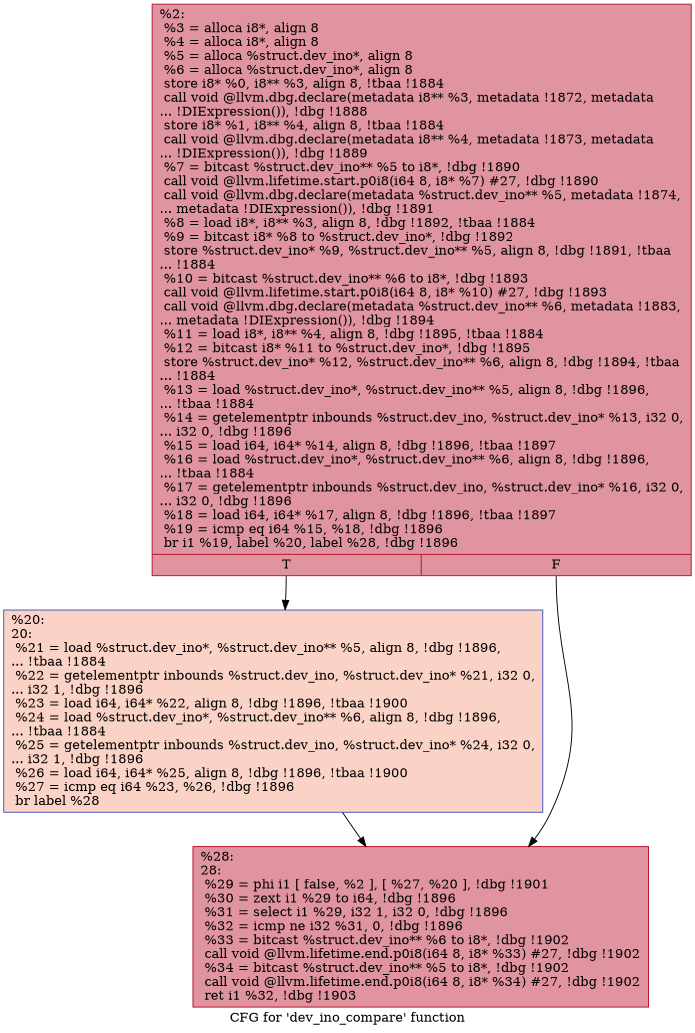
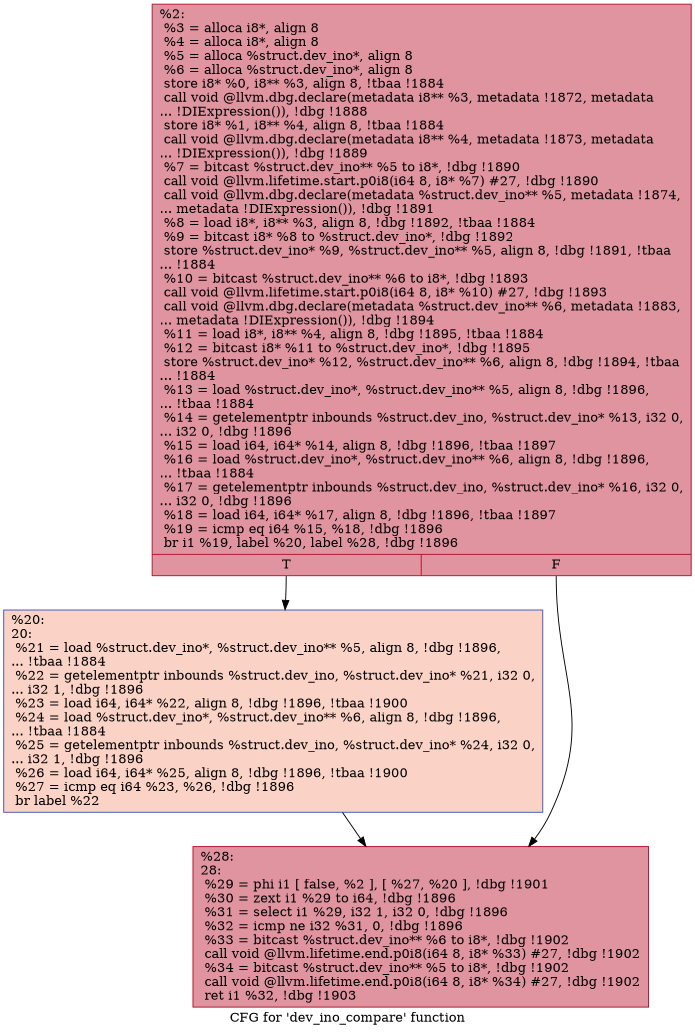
  digraph {
    label="CFG for 'dev_ino_compare' function"
    node [color="#b70d28ff" fillcolor="#b70d2870" shape=record style=filled]
    n1 [label="{%2:\l  %3 = alloca i8*, align 8\l  %4 = alloca i8*, align 8\l  %5 = alloca %struct.dev_ino*, align 8\l  %6 = alloca %struct.dev_ino*, align 8\l  store i8* %0, i8** %3, align 8, !tbaa !1884\l  call void @llvm.dbg.declare(metadata i8** %3, metadata !1872, metadata\l... !DIExpression()), !dbg !1888\l  store i8* %1, i8** %4, align 8, !tbaa !1884\l  call void @llvm.dbg.declare(metadata i8** %4, metadata !1873, metadata\l... !DIExpression()), !dbg !1889\l  %7 = bitcast %struct.dev_ino** %5 to i8*, !dbg !1890\l  call void @llvm.lifetime.start.p0i8(i64 8, i8* %7) #27, !dbg !1890\l  call void @llvm.dbg.declare(metadata %struct.dev_ino** %5, metadata !1874,\l... metadata !DIExpression()), !dbg !1891\l  %8 = load i8*, i8** %3, align 8, !dbg !1892, !tbaa !1884\l  %9 = bitcast i8* %8 to %struct.dev_ino*, !dbg !1892\l  store %struct.dev_ino* %9, %struct.dev_ino** %5, align 8, !dbg !1891, !tbaa\l... !1884\l  %10 = bitcast %struct.dev_ino** %6 to i8*, !dbg !1893\l  call void @llvm.lifetime.start.p0i8(i64 8, i8* %10) #27, !dbg !1893\l  call void @llvm.dbg.declare(metadata %struct.dev_ino** %6, metadata !1883,\l... metadata !DIExpression()), !dbg !1894\l  %11 = load i8*, i8** %4, align 8, !dbg !1895, !tbaa !1884\l  %12 = bitcast i8* %11 to %struct.dev_ino*, !dbg !1895\l  store %struct.dev_ino* %12, %struct.dev_ino** %6, align 8, !dbg !1894, !tbaa\l... !1884\l  %13 = load %struct.dev_ino*, %struct.dev_ino** %5, align 8, !dbg !1896,\l... !tbaa !1884\l  %14 = getelementptr inbounds %struct.dev_ino, %struct.dev_ino* %13, i32 0,\l... i32 0, !dbg !1896\l  %15 = load i64, i64* %14, align 8, !dbg !1896, !tbaa !1897\l  %16 = load %struct.dev_ino*, %struct.dev_ino** %6, align 8, !dbg !1896,\l... !tbaa !1884\l  %17 = getelementptr inbounds %struct.dev_ino, %struct.dev_ino* %16, i32 0,\l... i32 0, !dbg !1896\l  %18 = load i64, i64* %17, align 8, !dbg !1896, !tbaa !1897\l  %19 = icmp eq i64 %15, %18, !dbg !1896\l  br i1 %19, label %20, label %28, !dbg !1896\l|{<s0>T|<s1>F}}"]
-   n2 [color="#3d50c3ff" fillcolor="#f59c7d70" label="{%20:\l20:                                               \l  %21 = load %struct.dev_ino*, %struct.dev_ino** %5, align 8, !dbg !1896,\l... !tbaa !1884\l  %22 = getelementptr inbounds %struct.dev_ino, %struct.dev_ino* %21, i32 0,\l... i32 1, !dbg !1896\l  %23 = load i64, i64* %22, align 8, !dbg !1896, !tbaa !1900\l  %24 = load %struct.dev_ino*, %struct.dev_ino** %6, align 8, !dbg !1896,\l... !tbaa !1884\l  %25 = getelementptr inbounds %struct.dev_ino, %struct.dev_ino* %24, i32 0,\l... i32 1, !dbg !1896\l  %26 = load i64, i64* %25, align 8, !dbg !1896, !tbaa !1900\l  %27 = icmp eq i64 %23, %26, !dbg !1896\l  br label %28\l}"]
+   n2 [color="#3d50c3ff" fillcolor="#f59c7d70" label="{%20:\l20:                                               \l  %21 = load %struct.dev_ino*, %struct.dev_ino** %5, align 8, !dbg !1896,\l... !tbaa !1884\l  %22 = getelementptr inbounds %struct.dev_ino, %struct.dev_ino* %21, i32 0,\l... i32 1, !dbg !1896\l  %23 = load i64, i64* %22, align 8, !dbg !1896, !tbaa !1900\l  %24 = load %struct.dev_ino*, %struct.dev_ino** %6, align 8, !dbg !1896,\l... !tbaa !1884\l  %25 = getelementptr inbounds %struct.dev_ino, %struct.dev_ino* %24, i32 0,\l... i32 1, !dbg !1896\l  %26 = load i64, i64* %25, align 8, !dbg !1896, !tbaa !1900\l  %27 = icmp eq i64 %23, %26, !dbg !1896\l  br label %22\l}"]
    n3 [label="{%28:\l28:                                               \l  %29 = phi i1 [ false, %2 ], [ %27, %20 ], !dbg !1901\l  %30 = zext i1 %29 to i64, !dbg !1896\l  %31 = select i1 %29, i32 1, i32 0, !dbg !1896\l  %32 = icmp ne i32 %31, 0, !dbg !1896\l  %33 = bitcast %struct.dev_ino** %6 to i8*, !dbg !1902\l  call void @llvm.lifetime.end.p0i8(i64 8, i8* %33) #27, !dbg !1902\l  %34 = bitcast %struct.dev_ino** %5 to i8*, !dbg !1902\l  call void @llvm.lifetime.end.p0i8(i64 8, i8* %34) #27, !dbg !1902\l  ret i1 %32, !dbg !1903\l}"]
    n1 -> n2 [tailport=s0]
    n1 -> n3 [tailport=s1]
    n2 -> n3
  }
